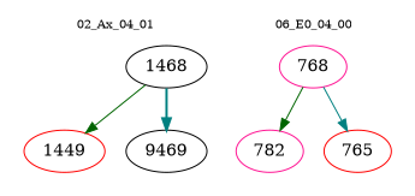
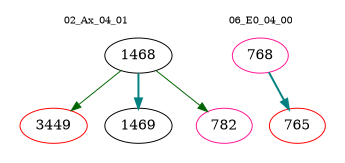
  digraph {
    node [color=black]
    edge [color=darkgreen style=solid]
    n1 [label=1468]
-   n2 [color=red label=1449]
-   n3 [label=9469]
+   n2 [color=red label=3449]
+   n3 [label=1469]
    n4 [color=deeppink label=768]
    n5 [color=red label=765]
    n6 [color=deeppink label=782]
    subgraph cluster_1 {
      color=white
      fontsize=10
      label="02_Ax_04_01"
      n1
      n2
      n3
    }
    subgraph cluster_2 {
      color=white
      fontsize=10
      label="06_E0_04_00"
      n4
      n5
      n6
    }
    n1 -> n2
    n1 -> n3 [color=teal style=bold]
-   n4 -> n5 [color=teal]
-   n4 -> n6
+   n4 -> n5 [color=teal style=bold]
+   n1 -> n6
  }
